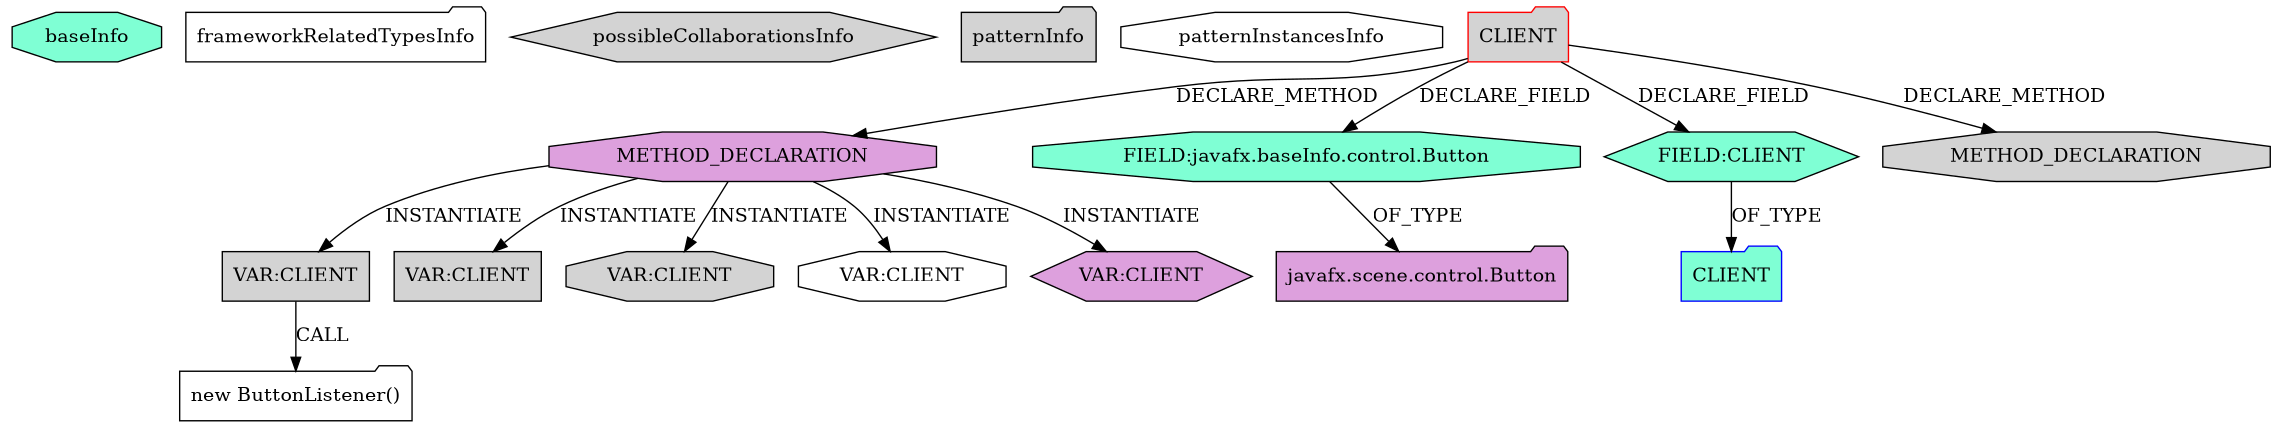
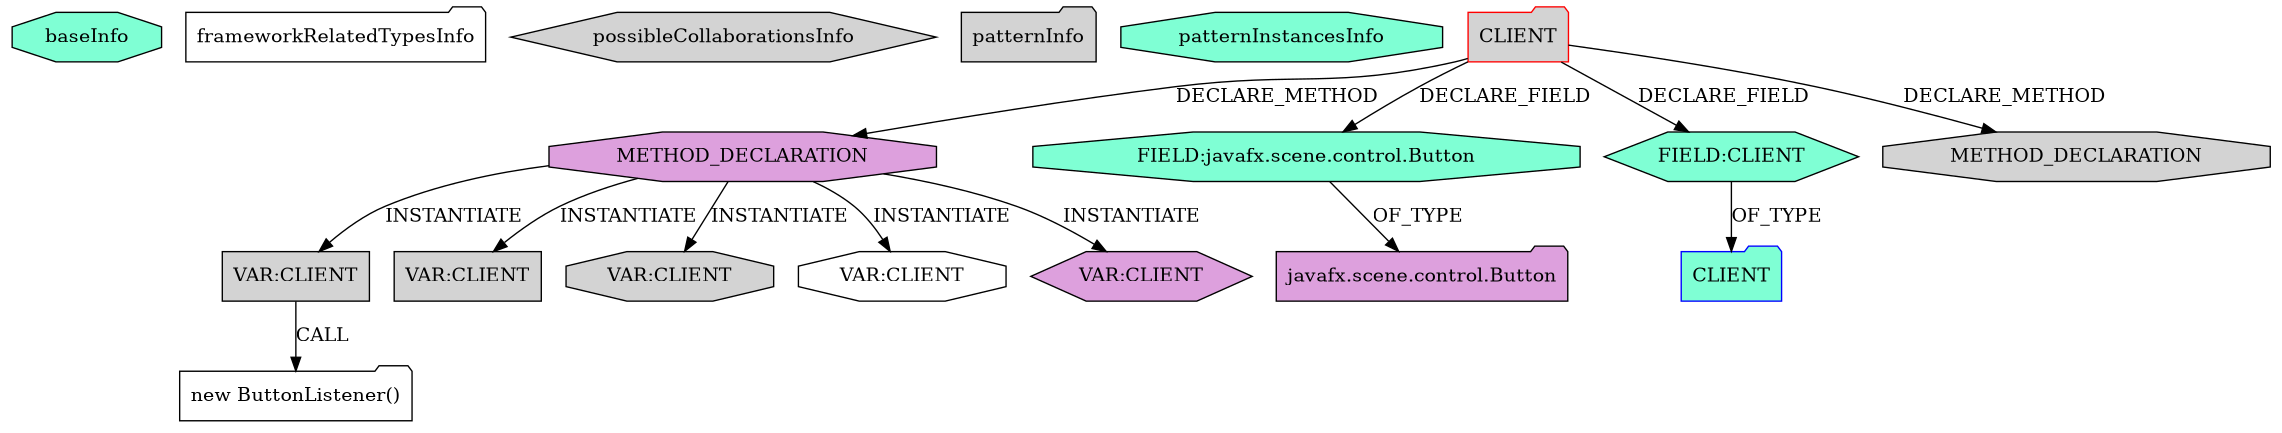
  digraph {
    node [fillcolor=lightgrey shape=octagon style=filled isFrameworkType=false]
    baseInfo [category=pattern fillcolor=aquamarine graphId=4105 isAnonymous=false possibleRelation=false isFrameworkType=""]
    frameworkRelatedTypesInfo [fillcolor=white shape=folder isFrameworkType=""]
    possibleCollaborationsInfo [shape=hexagon isFrameworkType=""]
    patternInfo [frequency=2.0 patternRootClient=0 shape=folder isFrameworkType=""]
-   patternInstancesInfo [0="cmd802-projectmain~/cmd802-projectmain/projectmain-master/GroupProject/src/topicpane/SHM.java~SHM~2292" 1="cmd802-projectmain~/cmd802-projectmain/projectmain-master/GroupProject/src/menu/Menu.java~Menu~2281" fillcolor=white isFrameworkType=""]
+   patternInstancesInfo [0="cmd802-projectmain~/cmd802-projectmain/projectmain-master/GroupProject/src/topicpane/SHM.java~SHM~2292" 1="cmd802-projectmain~/cmd802-projectmain/projectmain-master/GroupProject/src/menu/Menu.java~Menu~2281" fillcolor=aquamarine isFrameworkType=""]
    n6 [fillcolor=white label="new ButtonListener()" shape=folder vertexType=CONSTRUCTOR_CALL]
    n7 [label="VAR:CLIENT" shape=box vertexType=VARIABLE_EXPRESION]
    n8 [fillcolor=plum label=METHOD_DECLARATION vertexType=CLIENT_METHOD_DECLARATION]
    n9 [label="VAR:CLIENT" shape=box vertexType=VARIABLE_EXPRESION]
    n10 [label="VAR:CLIENT" vertexType=VARIABLE_EXPRESION]
    n11 [fillcolor=white label="VAR:CLIENT" vertexType=VARIABLE_EXPRESION]
    n12 [fillcolor=plum label="VAR:CLIENT" shape=hexagon vertexType=VARIABLE_EXPRESION]
    n13 [color=red label=CLIENT shape=folder vertexType=ROOT_CLIENT_CLASS_DECLARATION]
-   n14 [fillcolor=aquamarine label="FIELD:javafx.baseInfo.control.Button" vertexType=FIELD_DECLARATION]
+   n14 [fillcolor=aquamarine label="FIELD:javafx.scene.control.Button" vertexType=FIELD_DECLARATION]
    n15 [fillcolor=aquamarine label="FIELD:CLIENT" shape=hexagon vertexType=FIELD_DECLARATION]
    n16 [label=METHOD_DECLARATION vertexType=CLIENT_METHOD_DECLARATION]
    n17 [fillcolor=plum label="javafx.scene.control.Button" shape=folder vertexType=FRAMEWORK_CLASS_TYPE]
    n18 [color=blue fillcolor=aquamarine label=CLIENT shape=folder vertexType=REFERENCE_CLIENT_CLASS_DECLARATION]
    n7 -> n6 [label=CALL]
    n8 -> n7 [label=INSTANTIATE]
    n8 -> n9 [label=INSTANTIATE]
    n8 -> n10 [label=INSTANTIATE]
    n8 -> n11 [label=INSTANTIATE]
    n8 -> n12 [label=INSTANTIATE]
    n13 -> n8 [label=DECLARE_METHOD]
    n13 -> n14 [label=DECLARE_FIELD]
    n13 -> n15 [label=DECLARE_FIELD]
    n13 -> n16 [label=DECLARE_METHOD]
    n14 -> n17 [label=OF_TYPE]
    n15 -> n18 [label=OF_TYPE]
  }
